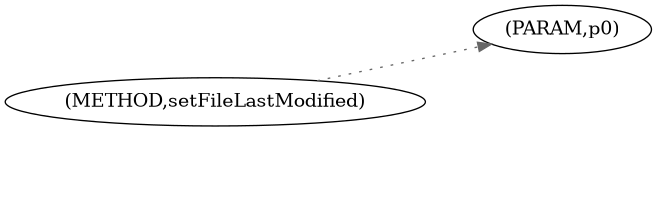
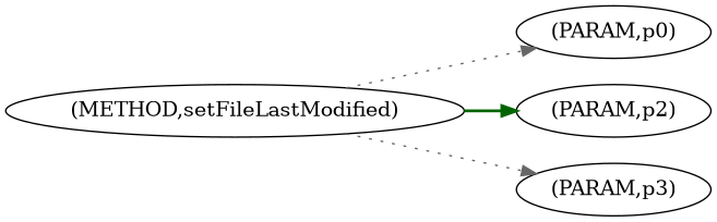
  digraph {
    rankdir=LR
    edge [color=gray40 style=dotted]
    n1 [label=<(METHOD,setFileLastModified)>]
    n2 [label=<(PARAM,p0)>]
+   n3 [label=<(PARAM,p2)>]
+   n4 [label=<(PARAM,p3)>]
    n1 -> n2
+   n1 -> n3 [color=darkgreen style=bold]
+   n1 -> n4
  }
